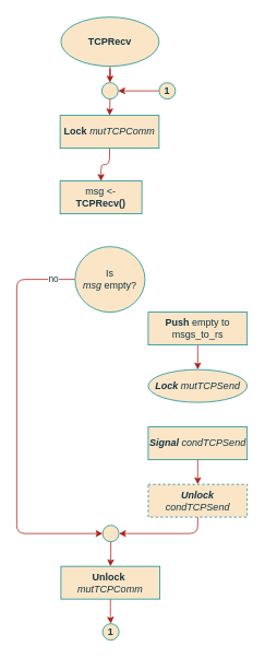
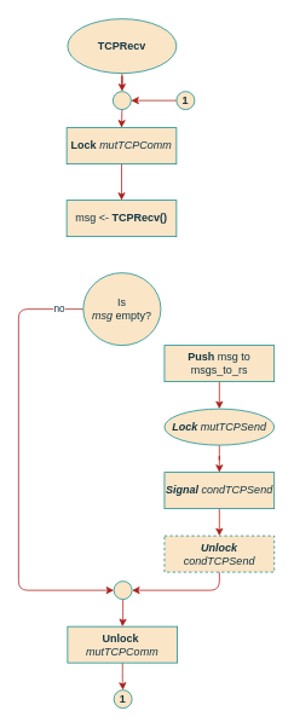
  <mxCell id="0" />
  <mxCell id="1" parent="0" />
  <mxCell id="2" style="edgeStyle=orthogonalEdgeStyle;curved=0;rounded=1;sketch=0;orthogonalLoop=1;jettySize=auto;html=1;entryX=0.5;entryY=0;entryDx=0;entryDy=0;fontColor=#143642;strokeColor=#A8201A;fillColor=#FAE5C7;" edge="1" parent="1" source="3" target="16"><mxGeometry relative="1" as="geometry" /></mxCell>
  <mxCell id="3" value="&lt;b&gt;TCPRecv&lt;/b&gt;" style="ellipse;whiteSpace=wrap;html=1;fillColor=#FAE5C7;strokeColor=#0F8B8D;fontColor=#143642;" vertex="1" parent="1"><mxGeometry x="74" y="20" width="120" height="60" as="geometry" /></mxCell>
  <mxCell id="4" value="no" style="edgeStyle=orthogonalEdgeStyle;curved=0;rounded=1;sketch=0;orthogonalLoop=1;jettySize=auto;html=1;entryX=0;entryY=0.5;entryDx=0;entryDy=0;fontColor=#143642;strokeColor=#A8201A;fillColor=#FAE5C7;" edge="1" parent="1" source="5" target="9"><mxGeometry x="-0.895" relative="1" as="geometry"><Array as="points"><mxPoint x="20" y="340" /><mxPoint x="20" y="650" /></Array><mxPoint as="offset" /></mxGeometry></mxCell>
  <mxCell id="5" value="&lt;div&gt;Is &lt;i&gt;&lt;br&gt;&lt;/i&gt;&lt;/div&gt;&lt;div&gt;&lt;i&gt;msg&lt;/i&gt; empty?&lt;/div&gt;" style="ellipse;whiteSpace=wrap;html=1;sketch=0;fontColor=#143642;strokeColor=#0F8B8D;fillColor=#FAE5C7;" vertex="1" parent="1"><mxGeometry x="91.25" y="300" width="85.5" height="80" as="geometry" /></mxCell>
  <mxCell id="6" value="" style="edgeStyle=orthogonalEdgeStyle;curved=0;rounded=1;sketch=0;orthogonalLoop=1;jettySize=auto;html=1;fontColor=#143642;strokeColor=#A8201A;fillColor=#FAE5C7;" edge="1" parent="1" source="7" target="10"><mxGeometry relative="1" as="geometry" /></mxCell>
  <mxCell id="7" value="&lt;b&gt;Lock&lt;/b&gt; &lt;i&gt;mutTCPComm&lt;/i&gt;" style="rounded=0;whiteSpace=wrap;html=1;sketch=0;fontColor=#143642;strokeColor=#0F8B8D;fillColor=#FAE5C7;" vertex="1" parent="1"><mxGeometry x="73" y="140" width="121" height="40" as="geometry" /></mxCell>
  <mxCell id="8" value="" style="edgeStyle=orthogonalEdgeStyle;curved=0;rounded=1;sketch=0;orthogonalLoop=1;jettySize=auto;html=1;fontColor=#143642;strokeColor=#A8201A;fillColor=#FAE5C7;" edge="1" parent="1" source="9" target="18"><mxGeometry relative="1" as="geometry" /></mxCell>
  <mxCell id="9" value="" style="ellipse;whiteSpace=wrap;html=1;aspect=fixed;rounded=0;sketch=0;fontColor=#143642;strokeColor=#0F8B8D;fillColor=#FAE5C7;" vertex="1" parent="1"><mxGeometry x="125" y="640" width="20" height="20" as="geometry" /></mxCell>
- <mxCell id="10" value="msg &amp;lt;- &lt;b&gt;TCPRecv()&lt;/b&gt;" style="rounded=0;whiteSpace=wrap;html=1;sketch=0;fontColor=#143642;strokeColor=#0F8B8D;fillColor=#FAE5C7;" vertex="1" parent="1"><mxGeometry x="73" y="220" width="100" height="40" as="geometry" /></mxCell>
+ <mxCell id="10" value="msg &amp;lt;- &lt;b&gt;TCPRecv()&lt;/b&gt;" style="rounded=0;whiteSpace=wrap;html=1;sketch=0;fontColor=#143642;strokeColor=#0F8B8D;fillColor=#FAE5C7;" vertex="1" parent="1"><mxGeometry x="73" y="220" width="121" height="40" as="geometry" /></mxCell>
  <mxCell id="11" style="edgeStyle=orthogonalEdgeStyle;curved=0;rounded=1;sketch=0;orthogonalLoop=1;jettySize=auto;html=1;exitX=0.5;exitY=1;exitDx=0;exitDy=0;entryX=0.5;entryY=0;entryDx=0;entryDy=0;fontColor=#143642;strokeColor=#A8201A;fillColor=#FAE5C7;" edge="1" parent="1" source="12" target="21"><mxGeometry relative="1" as="geometry" /></mxCell>
- <mxCell id="12" value="&lt;b&gt;Push &lt;/b&gt;empty to msgs_to_rs" style="rounded=0;whiteSpace=wrap;html=1;sketch=0;fontColor=#143642;strokeColor=#0F8B8D;fillColor=#FAE5C7;" vertex="1" parent="1"><mxGeometry x="180.75" y="380" width="121" height="40" as="geometry" /></mxCell>
+ <mxCell id="12" value="&lt;b&gt;Push &lt;/b&gt;msg to msgs_to_rs" style="rounded=0;whiteSpace=wrap;html=1;sketch=0;fontColor=#143642;strokeColor=#0F8B8D;fillColor=#FAE5C7;" vertex="1" parent="1"><mxGeometry x="180.75" y="380" width="121" height="40" as="geometry" /></mxCell>
  <mxCell id="13" value="" style="edgeStyle=orthogonalEdgeStyle;curved=0;rounded=1;sketch=0;orthogonalLoop=1;jettySize=auto;html=1;fontColor=#143642;strokeColor=#A8201A;fillColor=#FAE5C7;" edge="1" parent="1" source="14" target="16"><mxGeometry relative="1" as="geometry" /></mxCell>
  <mxCell id="14" value="&lt;b&gt;1&lt;/b&gt;" style="ellipse;whiteSpace=wrap;html=1;aspect=fixed;rounded=0;sketch=0;fontColor=#143642;strokeColor=#0F8B8D;fillColor=#FAE5C7;" vertex="1" parent="1"><mxGeometry x="194" y="100" width="20" height="20" as="geometry" /></mxCell>
  <mxCell id="15" style="edgeStyle=orthogonalEdgeStyle;curved=0;rounded=1;sketch=0;orthogonalLoop=1;jettySize=auto;html=1;exitX=0.5;exitY=1;exitDx=0;exitDy=0;entryX=0.5;entryY=0;entryDx=0;entryDy=0;fontColor=#143642;strokeColor=#A8201A;fillColor=#FAE5C7;" edge="1" parent="1" source="16" target="7"><mxGeometry relative="1" as="geometry" /></mxCell>
  <mxCell id="16" value="" style="ellipse;whiteSpace=wrap;html=1;aspect=fixed;rounded=0;sketch=0;fontColor=#143642;strokeColor=#0F8B8D;fillColor=#FAE5C7;" vertex="1" parent="1"><mxGeometry x="124" y="100" width="20" height="20" as="geometry" /></mxCell>
  <mxCell id="17" value="" style="edgeStyle=orthogonalEdgeStyle;curved=0;rounded=1;sketch=0;orthogonalLoop=1;jettySize=auto;html=1;fontColor=#143642;strokeColor=#A8201A;fillColor=#FAE5C7;" edge="1" parent="1" source="18" target="19"><mxGeometry relative="1" as="geometry" /></mxCell>
  <mxCell id="18" value="&lt;b&gt;Unlock&amp;nbsp; &lt;/b&gt;&lt;i&gt;mutTCPComm&lt;/i&gt;" style="rounded=0;whiteSpace=wrap;html=1;sketch=0;fontColor=#143642;strokeColor=#0F8B8D;fillColor=#FAE5C7;" vertex="1" parent="1"><mxGeometry x="74" y="690" width="121" height="40" as="geometry" /></mxCell>
  <mxCell id="19" value="&lt;b&gt;1&lt;/b&gt;" style="ellipse;whiteSpace=wrap;html=1;aspect=fixed;rounded=0;sketch=0;fontColor=#143642;strokeColor=#0F8B8D;fillColor=#FAE5C7;" vertex="1" parent="1"><mxGeometry x="125" y="760" width="20" height="20" as="geometry" /></mxCell>
+ <mxCell id="20" style="edgeStyle=orthogonalEdgeStyle;curved=0;rounded=1;sketch=0;orthogonalLoop=1;jettySize=auto;html=1;entryX=0.5;entryY=0;entryDx=0;entryDy=0;fontColor=#143642;strokeColor=#A8201A;fillColor=#FAE5C7;" edge="1" parent="1" source="21" target="23"><mxGeometry relative="1" as="geometry" /></mxCell>
  <mxCell id="21" value="&lt;i&gt;&lt;b&gt;Lock &lt;/b&gt;mutTCPSend&lt;/i&gt;" style="ellipse;whiteSpace=wrap;html=1;sketch=0;fontColor=#143642;strokeColor=#0F8B8D;fillColor=#FAE5C7;" vertex="1" parent="1"><mxGeometry x="180.75" y="450" width="121" height="40" as="geometry" /></mxCell>
  <mxCell id="22" style="edgeStyle=orthogonalEdgeStyle;curved=0;rounded=1;sketch=0;orthogonalLoop=1;jettySize=auto;html=1;exitX=0.5;exitY=1;exitDx=0;exitDy=0;entryX=0.5;entryY=0;entryDx=0;entryDy=0;fontColor=#143642;strokeColor=#A8201A;fillColor=#FAE5C7;" edge="1" parent="1" source="23" target="25"><mxGeometry relative="1" as="geometry" /></mxCell>
  <mxCell id="23" value="&lt;i&gt;&lt;b&gt;Signal &lt;/b&gt;condTCPSend&lt;/i&gt;" style="rounded=0;whiteSpace=wrap;html=1;sketch=0;fontColor=#143642;strokeColor=#0F8B8D;fillColor=#FAE5C7;" vertex="1" parent="1"><mxGeometry x="180.75" y="520" width="121" height="40" as="geometry" /></mxCell>
  <mxCell id="24" style="edgeStyle=orthogonalEdgeStyle;curved=0;rounded=1;sketch=0;orthogonalLoop=1;jettySize=auto;html=1;entryX=1;entryY=0.5;entryDx=0;entryDy=0;fontColor=#143642;strokeColor=#A8201A;fillColor=#FAE5C7;" edge="1" parent="1" source="25" target="9"><mxGeometry relative="1" as="geometry"><Array as="points"><mxPoint x="241" y="650" /></Array></mxGeometry></mxCell>
  <mxCell id="25" value="&lt;i&gt;&lt;b&gt;Unlock &lt;/b&gt;condTCPSend&lt;/i&gt;" style="rounded=0;whiteSpace=wrap;html=1;sketch=0;fontColor=#143642;strokeColor=#0F8B8D;fillColor=#FAE5C7;dashed=1;" vertex="1" parent="1"><mxGeometry x="180.75" y="590" width="121" height="40" as="geometry" /></mxCell>
